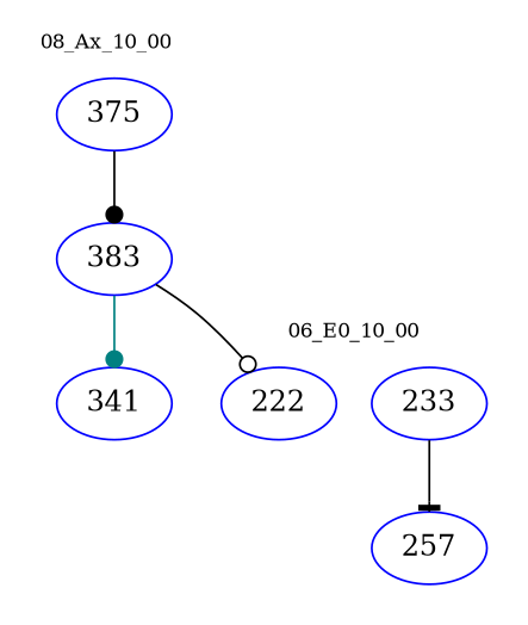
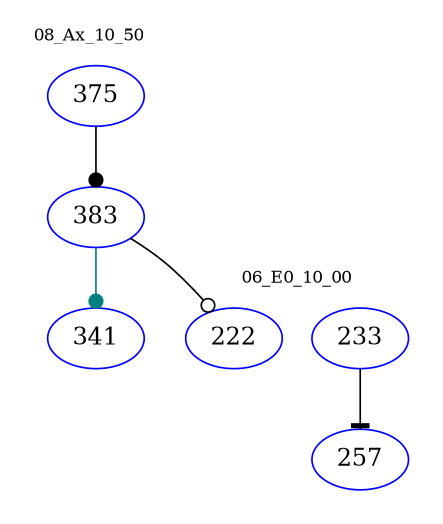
  digraph {
    node [color=blue]
    edge [arrowhead=dot color=black]
    n1 [label=375]
    n2 [label=341]
    n3 [label=383]
    n4 [label=233]
    n5 [label=222]
    n6 [label=257]
    subgraph cluster_1 {
      color=white
      fontsize=10
-     label="08_Ax_10_00"
+     label="08_Ax_10_50"
      n1
      n2
      n3
    }
    subgraph cluster_2 {
      color=white
      fontsize=10
      label="06_E0_10_00"
      n4
      n5
      n6
    }
    n1 -> n3
    n3 -> n2 [color=teal]
    n3 -> n5 [arrowhead=odot]
    n4 -> n6 [arrowhead=tee]
  }
